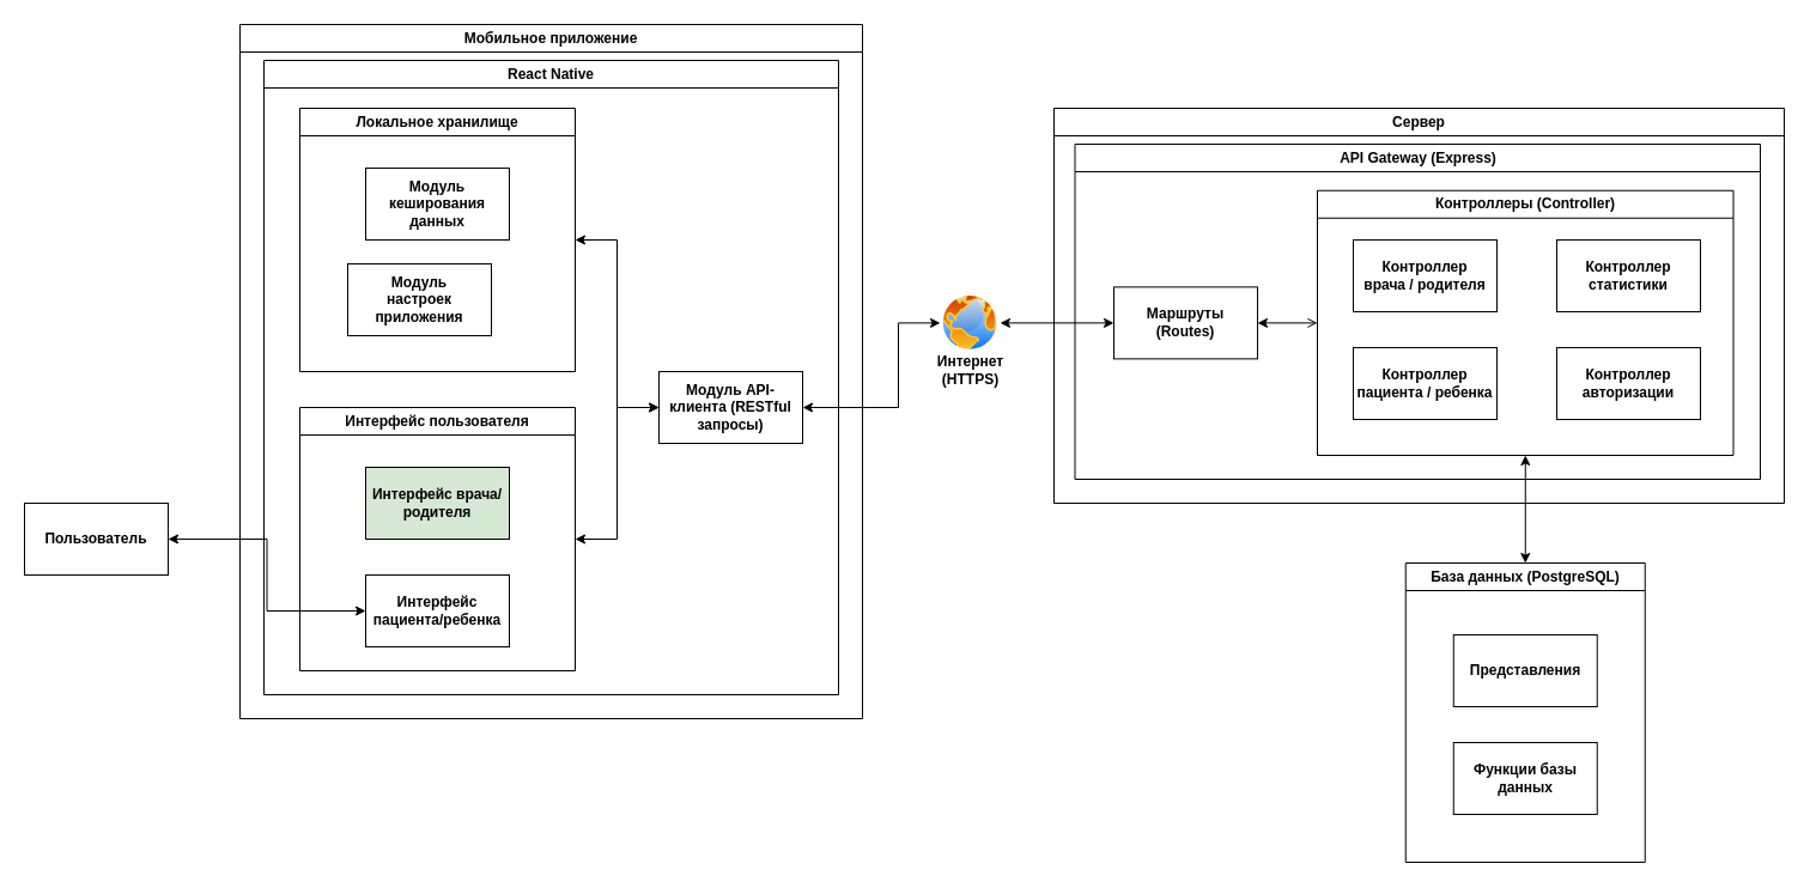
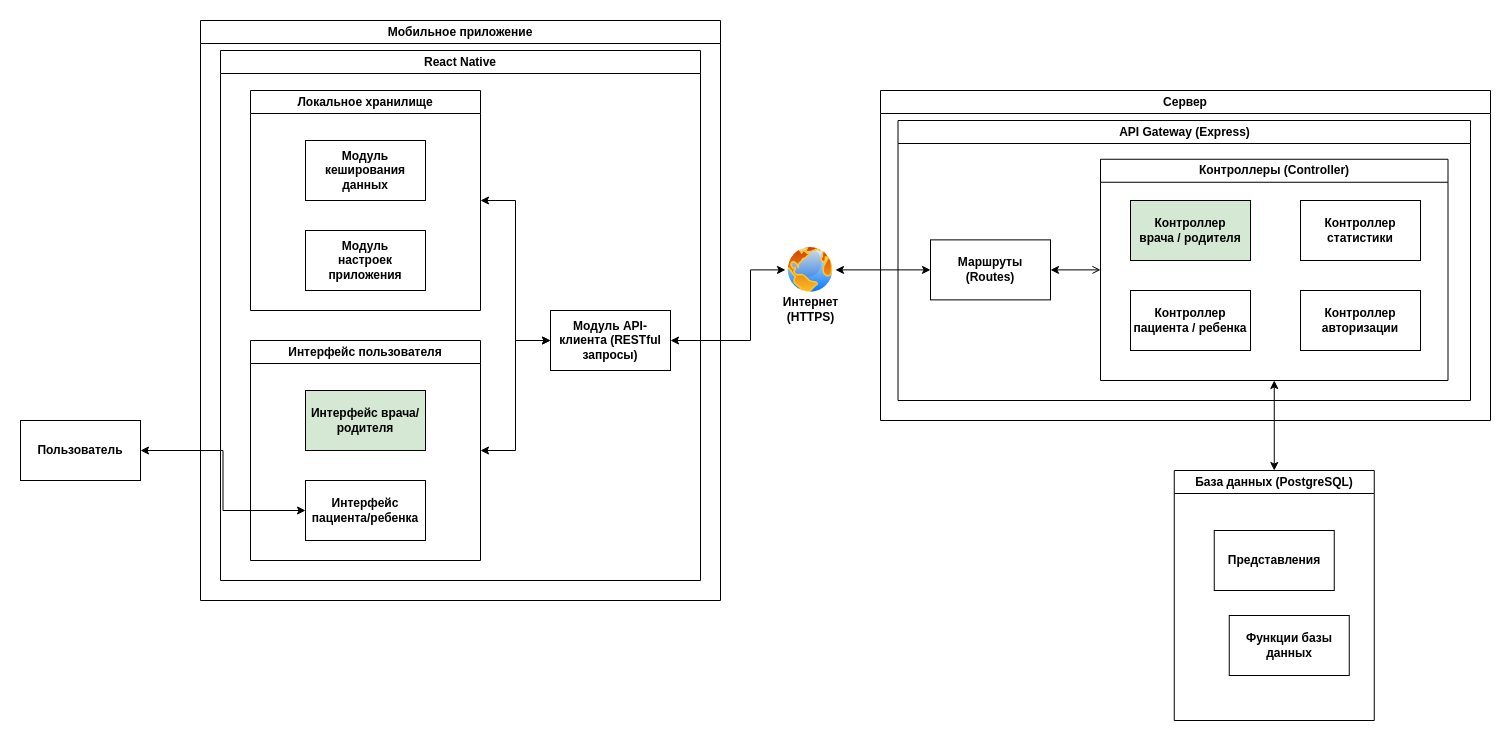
  <mxCell id="0" />
  <mxCell id="1" parent="0" />
  <mxCell id="2" value="Сервер" style="swimlane;whiteSpace=wrap;html=1;" parent="1" vertex="1"><mxGeometry x="880" y="90" width="610" height="330" as="geometry" /></mxCell>
  <mxCell id="3" value="API Gateway (Express)" style="swimlane;whiteSpace=wrap;html=1;startSize=23;" parent="2" vertex="1"><mxGeometry x="17.5" y="30" width="572.5" height="280" as="geometry" /></mxCell>
  <mxCell id="4" style="edgeStyle=orthogonalEdgeStyle;rounded=0;orthogonalLoop=1;jettySize=auto;html=1;entryX=0;entryY=0.5;entryDx=0;entryDy=0;startArrow=classic;startFill=1;endArrow=open;" parent="3" source="5" target="6" edge="1"><mxGeometry relative="1" as="geometry" /></mxCell>
  <mxCell id="5" value="&lt;div&gt;Маршруты&lt;/div&gt;&lt;div&gt;(Routes)&lt;/div&gt;" style="rounded=0;whiteSpace=wrap;html=1;fontStyle=1" parent="3" vertex="1"><mxGeometry x="32.5" y="119.38" width="120" height="60" as="geometry" /></mxCell>
  <mxCell id="6" value="Контроллеры (Controller)" style="swimlane;whiteSpace=wrap;html=1;startSize=23;" parent="3" vertex="1"><mxGeometry x="202.5" y="38.75" width="347.5" height="221.25" as="geometry" /></mxCell>
- <mxCell id="7" value="&lt;div&gt;Контроллер&lt;/div&gt;&lt;div&gt;врача / родителя&lt;/div&gt;" style="rounded=0;whiteSpace=wrap;html=1;fontStyle=1" parent="6" vertex="1"><mxGeometry x="30" y="41.25" width="120" height="60" as="geometry" /></mxCell>
+ <mxCell id="7" value="&lt;div&gt;Контроллер&lt;/div&gt;&lt;div&gt;врача / родителя&lt;/div&gt;" style="rounded=0;whiteSpace=wrap;html=1;fontStyle=1;fillColor=#d5e8d4;" parent="6" vertex="1"><mxGeometry x="30" y="41.25" width="120" height="60" as="geometry" /></mxCell>
  <mxCell id="8" value="&lt;div&gt;Контроллер&lt;/div&gt;&lt;div&gt;пациента / ребенка&lt;/div&gt;" style="rounded=0;whiteSpace=wrap;html=1;fontStyle=1" parent="6" vertex="1"><mxGeometry x="30" y="131.25" width="120" height="60" as="geometry" /></mxCell>
  <mxCell id="9" value="&lt;div&gt;Контроллер&lt;/div&gt;&lt;div&gt;авторизации&lt;/div&gt;" style="rounded=0;whiteSpace=wrap;html=1;fontStyle=1" parent="6" vertex="1"><mxGeometry x="200" y="131.25" width="120" height="60" as="geometry" /></mxCell>
  <mxCell id="10" value="&lt;div&gt;Контроллер статистики&lt;/div&gt;" style="rounded=0;whiteSpace=wrap;html=1;fontStyle=1" parent="6" vertex="1"><mxGeometry x="200" y="41.25" width="120" height="60" as="geometry" /></mxCell>
  <mxCell id="11" value="Мобильное приложение" style="swimlane;whiteSpace=wrap;html=1;" parent="1" vertex="1"><mxGeometry x="200" y="20" width="520" height="580" as="geometry" /></mxCell>
  <mxCell id="12" value="React Native" style="swimlane;whiteSpace=wrap;html=1;" parent="11" vertex="1"><mxGeometry x="20" y="30" width="480" height="530" as="geometry" /></mxCell>
  <mxCell id="13" value="Модуль API-клиента (RESTful запросы)" style="rounded=0;whiteSpace=wrap;html=1;fontStyle=1" parent="12" vertex="1"><mxGeometry x="330" y="260" width="120" height="60" as="geometry" /></mxCell>
  <mxCell id="14" style="edgeStyle=orthogonalEdgeStyle;rounded=0;orthogonalLoop=1;jettySize=auto;html=1;entryX=0;entryY=0.5;entryDx=0;entryDy=0;startArrow=classic;startFill=1;" parent="12" source="15" target="13" edge="1"><mxGeometry relative="1" as="geometry" /></mxCell>
  <mxCell id="15" value="Локальное хранилище" style="swimlane;whiteSpace=wrap;html=1;" parent="12" vertex="1"><mxGeometry x="30" y="40" width="230" height="220" as="geometry" /></mxCell>
  <mxCell id="16" value="&lt;b&gt;Модуль кеширования данных&lt;br&gt;&lt;/b&gt;" style="rounded=0;whiteSpace=wrap;html=1;" parent="15" vertex="1"><mxGeometry x="55" y="50" width="120" height="60" as="geometry" /></mxCell>
- <mxCell id="17" value="&lt;div&gt;&lt;b&gt;Модуль&lt;/b&gt;&lt;/div&gt;&lt;div&gt;&lt;b&gt;настроек&lt;br&gt;приложения&lt;/b&gt;&lt;/div&gt;" style="rounded=0;whiteSpace=wrap;html=1;" parent="15" vertex="1"><mxGeometry x="40" y="130" width="120" height="60" as="geometry" /></mxCell>
+ <mxCell id="17" value="&lt;div&gt;&lt;b&gt;Модуль&lt;/b&gt;&lt;/div&gt;&lt;div&gt;&lt;b&gt;настроек&lt;br&gt;приложения&lt;/b&gt;&lt;/div&gt;" style="rounded=0;whiteSpace=wrap;html=1;" parent="15" vertex="1"><mxGeometry x="55" y="140" width="120" height="60" as="geometry" /></mxCell>
  <mxCell id="18" style="edgeStyle=orthogonalEdgeStyle;rounded=0;orthogonalLoop=1;jettySize=auto;html=1;entryX=0;entryY=0.5;entryDx=0;entryDy=0;startArrow=classic;startFill=1;" parent="12" source="19" target="13" edge="1"><mxGeometry relative="1" as="geometry" /></mxCell>
  <mxCell id="19" value="Интерфейс пользователя" style="swimlane;whiteSpace=wrap;html=1;" parent="12" vertex="1"><mxGeometry x="30" y="290" width="230" height="220" as="geometry" /></mxCell>
  <mxCell id="20" value="&lt;b&gt;Интерфейс врача/родителя&lt;/b&gt;" style="rounded=0;whiteSpace=wrap;html=1;fillColor=#d5e8d4;" parent="19" vertex="1"><mxGeometry x="55" y="50" width="120" height="60" as="geometry" /></mxCell>
  <mxCell id="21" value="&lt;b&gt;Интерфейс пациента/ребенка&lt;/b&gt;" style="rounded=0;whiteSpace=wrap;html=1;" parent="19" vertex="1"><mxGeometry x="55" y="140" width="120" height="60" as="geometry" /></mxCell>
  <mxCell id="22" style="edgeStyle=orthogonalEdgeStyle;rounded=0;orthogonalLoop=1;jettySize=auto;html=1;startArrow=classic;startFill=1;" parent="1" source="23" target="21" edge="1"><mxGeometry relative="1" as="geometry" /></mxCell>
  <mxCell id="23" value="&lt;b&gt;Пользователь&lt;/b&gt;" style="rounded=0;whiteSpace=wrap;html=1;" parent="1" vertex="1"><mxGeometry x="20" y="420" width="120" height="60" as="geometry" /></mxCell>
  <mxCell id="24" value="База данных (PostgreSQL)" style="swimlane;whiteSpace=wrap;html=1;startSize=23;" parent="1" vertex="1"><mxGeometry x="1173.75" y="470" width="200" height="250" as="geometry" /></mxCell>
  <mxCell id="25" value="Представления" style="rounded=0;whiteSpace=wrap;html=1;fontStyle=1" parent="24" vertex="1"><mxGeometry x="40" y="60" width="120" height="60" as="geometry" /></mxCell>
- <mxCell id="26" value="Функции базы данных" style="rounded=0;whiteSpace=wrap;html=1;fontStyle=1" parent="24" vertex="1"><mxGeometry x="40" y="150" width="120" height="60" as="geometry" /></mxCell>
+ <mxCell id="26" value="Функции базы данных" style="rounded=0;whiteSpace=wrap;html=1;fontStyle=1" parent="24" vertex="1"><mxGeometry x="55" y="145" width="120" height="60" as="geometry" /></mxCell>
  <mxCell id="27" value="" style="group" parent="1" vertex="1" connectable="0"><mxGeometry x="770" y="244.38" width="80" height="85" as="geometry" /></mxCell>
  <mxCell id="28" value="" style="image;aspect=fixed;perimeter=ellipsePerimeter;html=1;align=center;shadow=0;dashed=0;spacingTop=3;image=img/lib/active_directory/internet_globe.svg;" parent="27" vertex="1"><mxGeometry x="15" width="50" height="50" as="geometry" /></mxCell>
  <mxCell id="29" value="&lt;div&gt;&lt;b&gt;Интернет&lt;/b&gt;&lt;/div&gt;&lt;div&gt;&lt;b&gt;(HTTPS)&lt;/b&gt;&lt;/div&gt;" style="text;html=1;align=center;verticalAlign=middle;resizable=0;points=[];autosize=1;strokeColor=none;fillColor=none;" parent="27" vertex="1"><mxGeometry y="45" width="80" height="40" as="geometry" /></mxCell>
  <mxCell id="30" style="edgeStyle=orthogonalEdgeStyle;rounded=0;orthogonalLoop=1;jettySize=auto;html=1;startArrow=classic;startFill=1;entryX=0;entryY=0.5;entryDx=0;entryDy=0;" parent="1" source="13" target="28" edge="1"><mxGeometry relative="1" as="geometry"><mxPoint x="770" y="350" as="targetPoint" /><Array as="points"><mxPoint x="750" y="340" /><mxPoint x="750" y="269" /></Array></mxGeometry></mxCell>
  <mxCell id="31" style="edgeStyle=orthogonalEdgeStyle;rounded=0;orthogonalLoop=1;jettySize=auto;html=1;entryX=0.5;entryY=0;entryDx=0;entryDy=0;startArrow=classic;startFill=1;exitX=0.5;exitY=1;exitDx=0;exitDy=0;" parent="1" source="6" target="24" edge="1"><mxGeometry relative="1" as="geometry"><mxPoint x="1160" y="510" as="sourcePoint" /></mxGeometry></mxCell>
  <mxCell id="32" style="edgeStyle=orthogonalEdgeStyle;rounded=0;orthogonalLoop=1;jettySize=auto;html=1;entryX=0;entryY=0.5;entryDx=0;entryDy=0;startArrow=classic;startFill=1;" parent="1" source="28" target="5" edge="1"><mxGeometry relative="1" as="geometry" /></mxCell>
